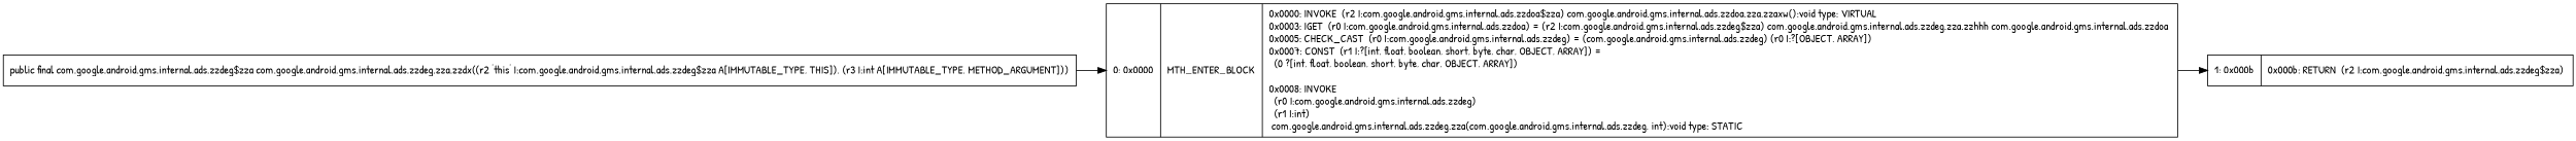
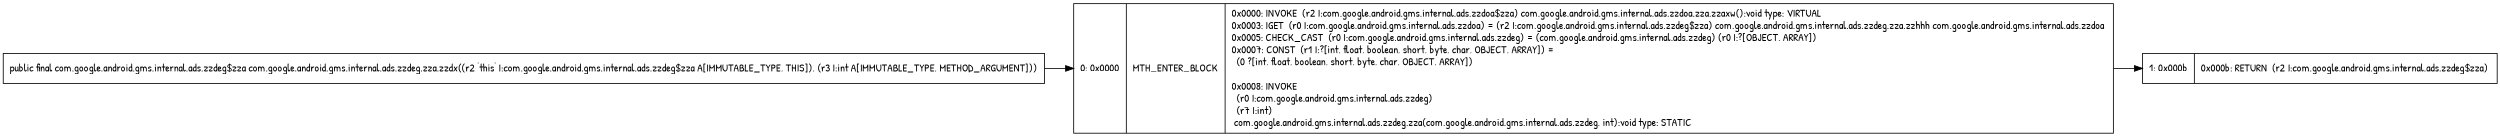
  digraph {
    rankdir=LR
    fontname="Patrick Hand"
    node [shape=record fontname="Patrick Hand"]
    edge [fontname="Patrick Hand"]
-   n1 [label="{0\:\ 0x0000|MTH_ENTER_BLOCK\l|0x0000: INVOKE  (r2 I:com.google.android.gms.internal.ads.zzdoa$zza) com.google.android.gms.internal.ads.zzdoa.zza.zzaxw():void type: VIRTUAL \l0x0003: IGET  (r0 I:com.google.android.gms.internal.ads.zzdoa) = (r2 I:com.google.android.gms.internal.ads.zzdeg$zza) com.google.android.gms.internal.ads.zzdeg.zza.zzhhh com.google.android.gms.internal.ads.zzdoa \l0x0005: CHECK_CAST  (r0 I:com.google.android.gms.internal.ads.zzdeg) = (com.google.android.gms.internal.ads.zzdeg) (r0 I:?[OBJECT, ARRAY]) \l0x0007: CONST  (r1 I:?[int, float, boolean, short, byte, char, OBJECT, ARRAY]) = \l  (0 ?[int, float, boolean, short, byte, char, OBJECT, ARRAY])\l \l0x0008: INVOKE  \l  (r0 I:com.google.android.gms.internal.ads.zzdeg)\l  (r1 I:int)\l com.google.android.gms.internal.ads.zzdeg.zza(com.google.android.gms.internal.ads.zzdeg, int):void type: STATIC \l}"]
+   n1 [label="{0\:\ 0x0000|MTH_ENTER_BLOCK\l|0x0000: INVOKE  (r2 I:com.google.android.gms.internal.ads.zzdoa$zza) com.google.android.gms.internal.ads.zzdoa.zza.zzaxw():void type: VIRTUAL \l0x0003: IGET  (r0 I:com.google.android.gms.internal.ads.zzdoa) = (r2 I:com.google.android.gms.internal.ads.zzdeg$zza) com.google.android.gms.internal.ads.zzdeg.zza.zzhhh com.google.android.gms.internal.ads.zzdoa \l0x0005: CHECK_CAST  (r0 I:com.google.android.gms.internal.ads.zzdeg) = (com.google.android.gms.internal.ads.zzdeg) (r0 I:?[OBJECT, ARRAY]) \l0x0007: CONST  (r1 I:?[int, float, boolean, short, byte, char, OBJECT, ARRAY]) = \l  (0 ?[int, float, boolean, short, byte, char, OBJECT, ARRAY])\l \l0x0008: INVOKE  \l  (r0 I:com.google.android.gms.internal.ads.zzdeg)\l  (r7 I:int)\l com.google.android.gms.internal.ads.zzdeg.zza(com.google.android.gms.internal.ads.zzdeg, int):void type: STATIC \l}"]
    n2 [label="{1\:\ 0x000b|0x000b: RETURN  (r2 I:com.google.android.gms.internal.ads.zzdeg$zza) \l}"]
    n3 [label="{public final com.google.android.gms.internal.ads.zzdeg$zza com.google.android.gms.internal.ads.zzdeg.zza.zzdx((r2 'this' I:com.google.android.gms.internal.ads.zzdeg$zza A[IMMUTABLE_TYPE, THIS]), (r3 I:int A[IMMUTABLE_TYPE, METHOD_ARGUMENT])) }"]
    n1 -> n2
    n3 -> n1
  }
